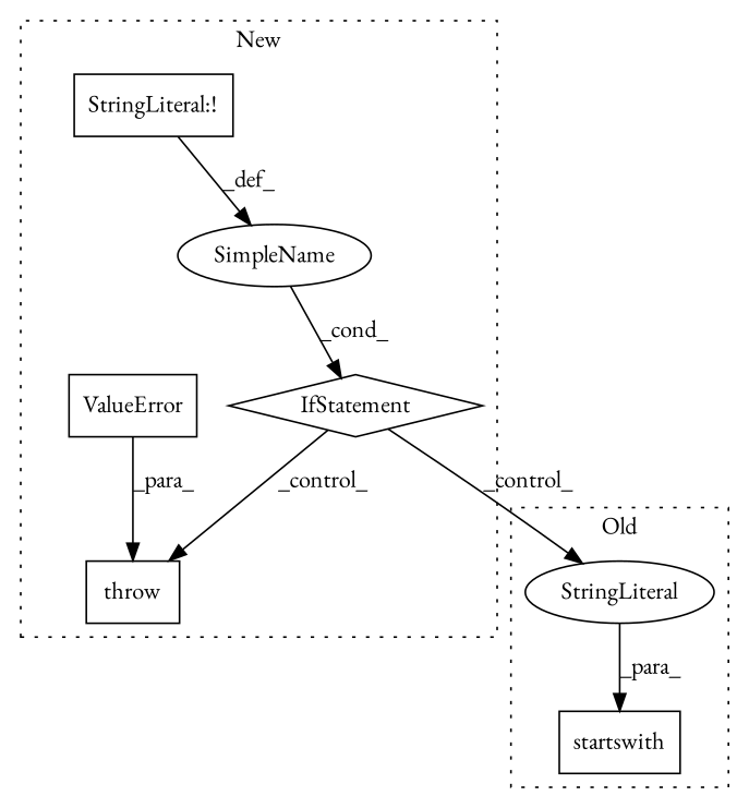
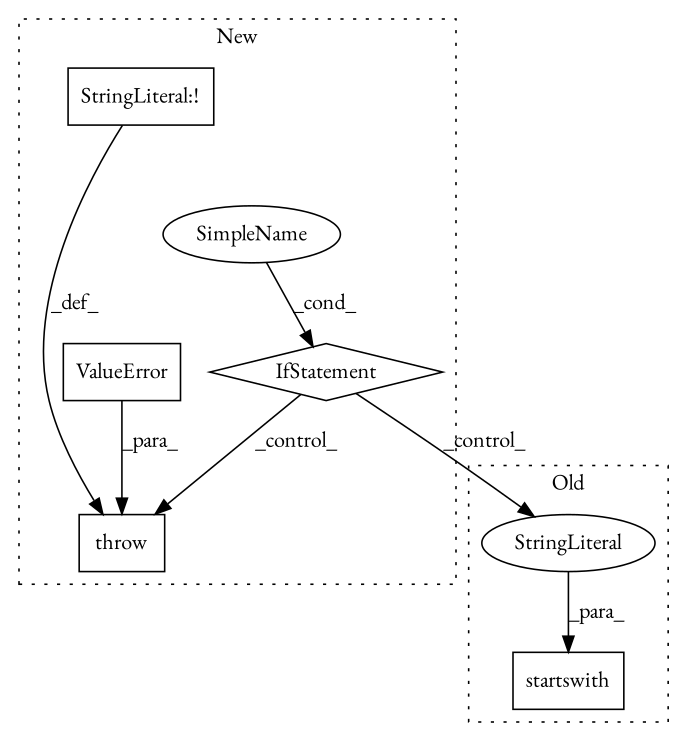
  digraph {
    fontname="EB Garamond"
    node [a=32 fontname="EB Garamond" shape=box]
    edge [fontname="EB Garamond"]
    n1 [l="11,1" label=startswith s="917,931"]
    n2 [a=45 l=3 label=StringLiteral s=928 shape=ellipse]
    n3 [a=53 l=6 label=throw s=1060]
    n4 [a=25 l="4,2" label=IfStatement s="1038,1048" shape=diamond]
    n5 [a=42 label=SimpleName shape=ellipse]
    n6 [l="11,2" label=ValueError s="1066,1155"]
    n7 [a=38 l=1 label="StringLiteral:!" s=1042]
    subgraph cluster_1 {
      label=Old
      style=dotted
      n1
      n2
    }
    subgraph cluster_2 {
      label=New
      style=dotted
      n3
      n4
      n5
      n6
      n7
    }
    n2 -> n1 [label=_para_]
    n4 -> n2 [label=_control_]
    n4 -> n3 [label=_control_]
    n5 -> n4 [label=_cond_]
    n6 -> n3 [label=_para_]
-   n7 -> n5 [label=_def_]
+   n7 -> n3 [label=_def_]
  }
